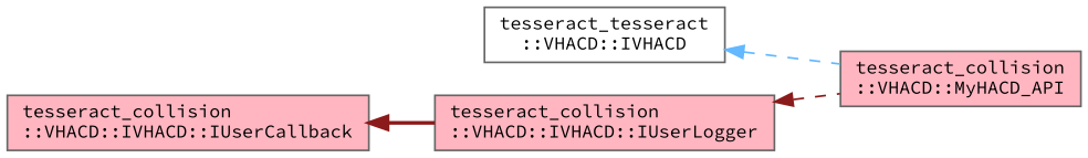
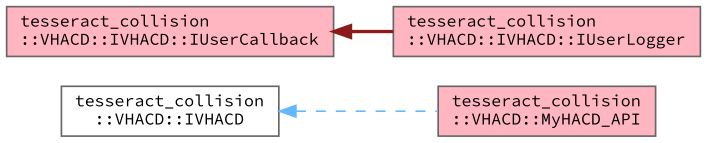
  digraph {
    fontname="Source Code Pro"
    rankdir=LR
    node [color=gray40 fillcolor=lightpink fontname="Source Code Pro" fontsize=10 shape=box style=filled]
    edge [color=firebrick4 dir=back fontname="Source Code Pro" fontsize=10 labelfontname=Helvetica labelfontsize=10 style=dashed]
    n1 [fontcolor=black height=0.2 label="tesseract_collision\l::VHACD::MyHACD_API" width=0.4]
-   n2 [fillcolor=white height=0.2 label="tesseract_tesseract\l::VHACD::IVHACD" width=0.4]
+   n2 [fillcolor=white height=0.2 label="tesseract_collision\l::VHACD::IVHACD" width=0.4]
    n3 [height=0.2 label="tesseract_collision\l::VHACD::IVHACD::IUserCallback" width=0.4]
    n4 [height=0.2 label="tesseract_collision\l::VHACD::IVHACD::IUserLogger" width=0.4]
    n2 -> n1 [color=steelblue1]
    n3 -> n4 [style=bold]
-   n4 -> n1
  }
